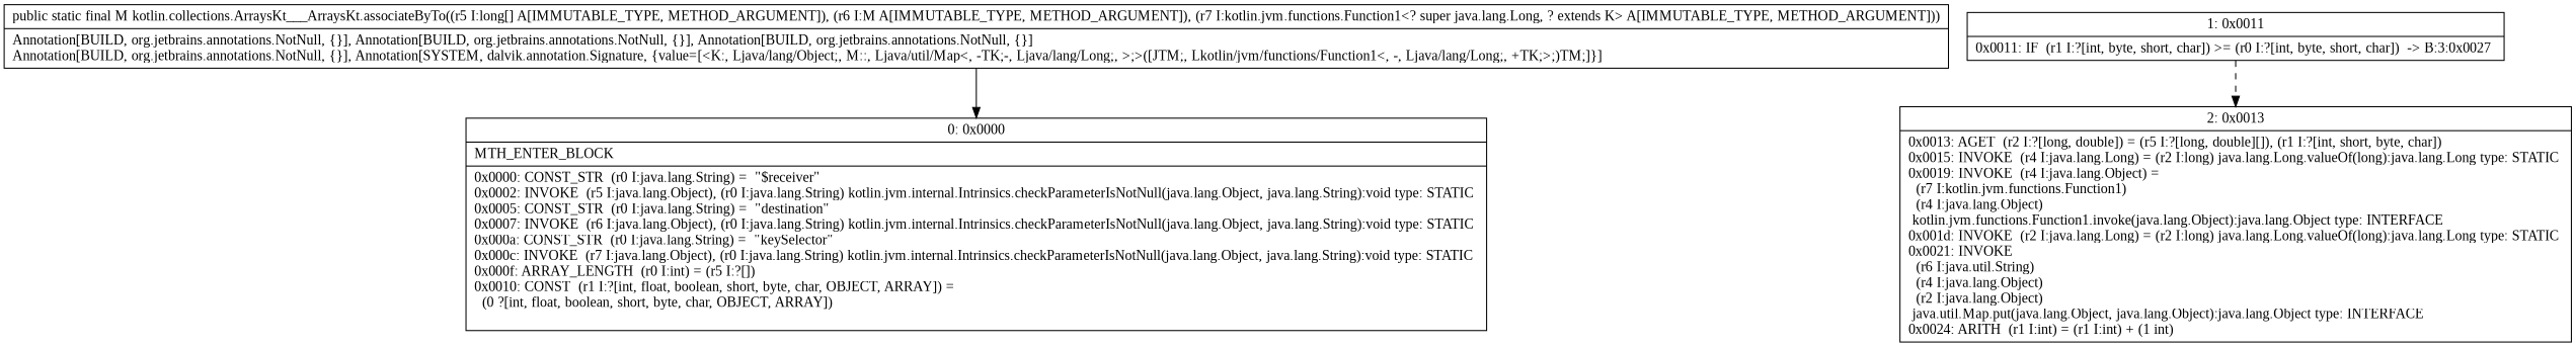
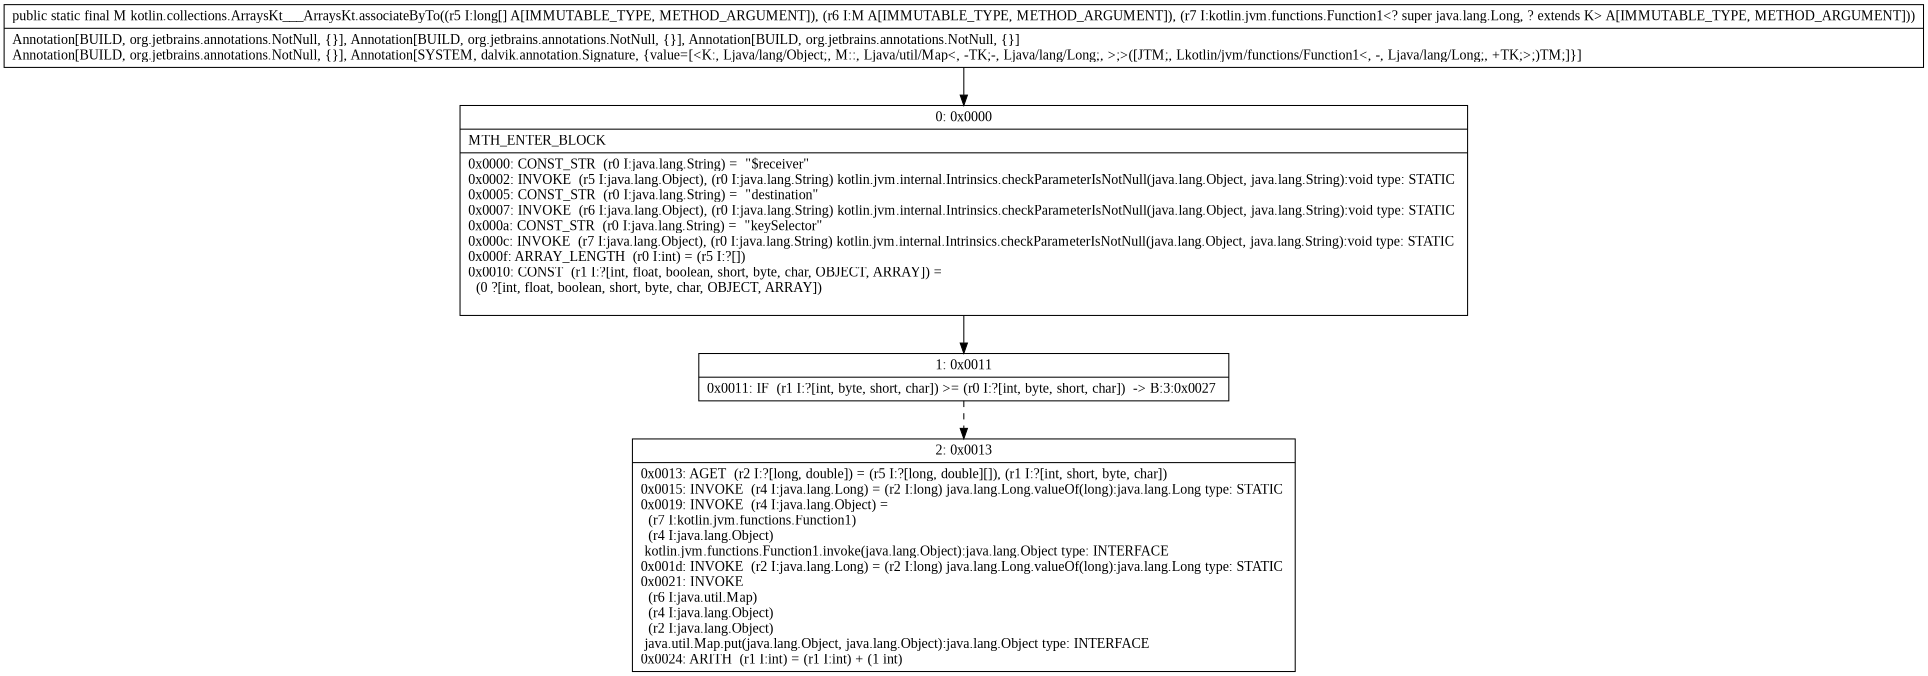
  digraph {
    fontname="Liberation Serif"
    node [fontname="Liberation Serif" shape=record]
    edge [fontname="Liberation Serif"]
    n1 [label="{0\:\ 0x0000|MTH_ENTER_BLOCK\l|0x0000: CONST_STR  (r0 I:java.lang.String) =  \"$receiver\" \l0x0002: INVOKE  (r5 I:java.lang.Object), (r0 I:java.lang.String) kotlin.jvm.internal.Intrinsics.checkParameterIsNotNull(java.lang.Object, java.lang.String):void type: STATIC \l0x0005: CONST_STR  (r0 I:java.lang.String) =  \"destination\" \l0x0007: INVOKE  (r6 I:java.lang.Object), (r0 I:java.lang.String) kotlin.jvm.internal.Intrinsics.checkParameterIsNotNull(java.lang.Object, java.lang.String):void type: STATIC \l0x000a: CONST_STR  (r0 I:java.lang.String) =  \"keySelector\" \l0x000c: INVOKE  (r7 I:java.lang.Object), (r0 I:java.lang.String) kotlin.jvm.internal.Intrinsics.checkParameterIsNotNull(java.lang.Object, java.lang.String):void type: STATIC \l0x000f: ARRAY_LENGTH  (r0 I:int) = (r5 I:?[]) \l0x0010: CONST  (r1 I:?[int, float, boolean, short, byte, char, OBJECT, ARRAY]) = \l  (0 ?[int, float, boolean, short, byte, char, OBJECT, ARRAY])\l \l}"]
    n2 [label="{1\:\ 0x0011|0x0011: IF  (r1 I:?[int, byte, short, char]) \>= (r0 I:?[int, byte, short, char])  \-\> B:3:0x0027 \l}"]
-   n3 [label="{2\:\ 0x0013|0x0013: AGET  (r2 I:?[long, double]) = (r5 I:?[long, double][]), (r1 I:?[int, short, byte, char]) \l0x0015: INVOKE  (r4 I:java.lang.Long) = (r2 I:long) java.lang.Long.valueOf(long):java.lang.Long type: STATIC \l0x0019: INVOKE  (r4 I:java.lang.Object) = \l  (r7 I:kotlin.jvm.functions.Function1)\l  (r4 I:java.lang.Object)\l kotlin.jvm.functions.Function1.invoke(java.lang.Object):java.lang.Object type: INTERFACE \l0x001d: INVOKE  (r2 I:java.lang.Long) = (r2 I:long) java.lang.Long.valueOf(long):java.lang.Long type: STATIC \l0x0021: INVOKE  \l  (r6 I:java.util.String)\l  (r4 I:java.lang.Object)\l  (r2 I:java.lang.Object)\l java.util.Map.put(java.lang.Object, java.lang.Object):java.lang.Object type: INTERFACE \l0x0024: ARITH  (r1 I:int) = (r1 I:int) + (1 int) \l}"]
+   n3 [label="{2\:\ 0x0013|0x0013: AGET  (r2 I:?[long, double]) = (r5 I:?[long, double][]), (r1 I:?[int, short, byte, char]) \l0x0015: INVOKE  (r4 I:java.lang.Long) = (r2 I:long) java.lang.Long.valueOf(long):java.lang.Long type: STATIC \l0x0019: INVOKE  (r4 I:java.lang.Object) = \l  (r7 I:kotlin.jvm.functions.Function1)\l  (r4 I:java.lang.Object)\l kotlin.jvm.functions.Function1.invoke(java.lang.Object):java.lang.Object type: INTERFACE \l0x001d: INVOKE  (r2 I:java.lang.Long) = (r2 I:long) java.lang.Long.valueOf(long):java.lang.Long type: STATIC \l0x0021: INVOKE  \l  (r6 I:java.util.Map)\l  (r4 I:java.lang.Object)\l  (r2 I:java.lang.Object)\l java.util.Map.put(java.lang.Object, java.lang.Object):java.lang.Object type: INTERFACE \l0x0024: ARITH  (r1 I:int) = (r1 I:int) + (1 int) \l}"]
    n4 [label="{public static final M kotlin.collections.ArraysKt___ArraysKt.associateByTo((r5 I:long[] A[IMMUTABLE_TYPE, METHOD_ARGUMENT]), (r6 I:M A[IMMUTABLE_TYPE, METHOD_ARGUMENT]), (r7 I:kotlin.jvm.functions.Function1\<? super java.lang.Long, ? extends K\> A[IMMUTABLE_TYPE, METHOD_ARGUMENT]))  | Annotation[BUILD, org.jetbrains.annotations.NotNull, \{\}], Annotation[BUILD, org.jetbrains.annotations.NotNull, \{\}], Annotation[BUILD, org.jetbrains.annotations.NotNull, \{\}]\lAnnotation[BUILD, org.jetbrains.annotations.NotNull, \{\}], Annotation[SYSTEM, dalvik.annotation.Signature, \{value=[\<K:, Ljava\/lang\/Object;, M::, Ljava\/util\/Map\<, \-TK;\-, Ljava\/lang\/Long;, \>;\>([JTM;, Lkotlin\/jvm\/functions\/Function1\<, \-, Ljava\/lang\/Long;, +TK;\>;)TM;]\}]\l}"]
+   n1 -> n2
    n2 -> n3 [style=dashed]
    n4 -> n1
  }
